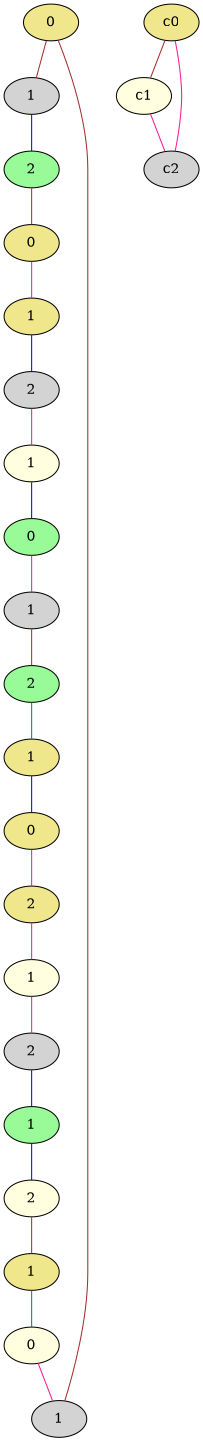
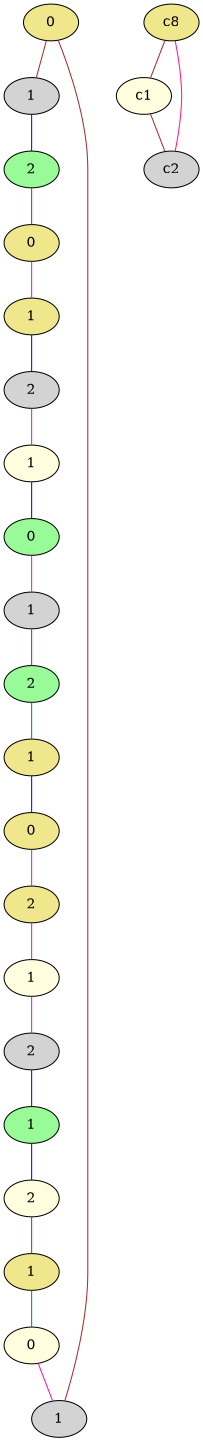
  graph {
    node [fillcolor=khaki style=filled]
    edge [color=deeppink]
    n1 [label=0]
    n2 [fillcolor=lightgrey label=1]
    n3 [fillcolor=lightgrey label=1]
    n4 [fillcolor=palegreen label=2]
    n5 [label=0]
    n6 [label=1]
    n7 [fillcolor=lightgrey label=2]
    n8 [fillcolor=lightyellow label=1]
    n9 [fillcolor=palegreen label=0]
    n10 [fillcolor=lightgrey label=1]
    n11 [fillcolor=palegreen label=2]
    n12 [label=1]
    n13 [label=0]
    n14 [label=2]
    n15 [fillcolor=lightyellow label=1]
    n16 [fillcolor=lightgrey label=2]
    n17 [fillcolor=palegreen label=1]
    n18 [fillcolor=lightyellow label=2]
    n19 [label=1]
    n20 [fillcolor=lightyellow label=0]
    c1 [fillcolor=lightyellow]
-   c0
+   c0 [label=c8]
    c2 [fillcolor=lightgrey]
    n1 -- n2 [color=brown]
    n1 -- n3 [color=brown]
    n2 -- n4 [color=blue]
    n4 -- n5 [color=brown]
    n5 -- n6
    n6 -- n7 [color=blue]
    n7 -- n8
    n8 -- n9 [color=blue]
    n9 -- n10
    n10 -- n11 [color=brown]
    n11 -- n12 [color=teal]
    n12 -- n13 [color=blue]
    n13 -- n14
    n14 -- n15
    n15 -- n16
    n16 -- n17 [color=blue]
    n17 -- n18 [color=blue]
    n18 -- n19 [color=brown]
    n19 -- n20 [color=teal]
    n20 -- n3
-   c1 -- c2
+   c1 -- c2 [color=brown]
    c0 -- c1 [color=brown]
    c0 -- c2
  }
